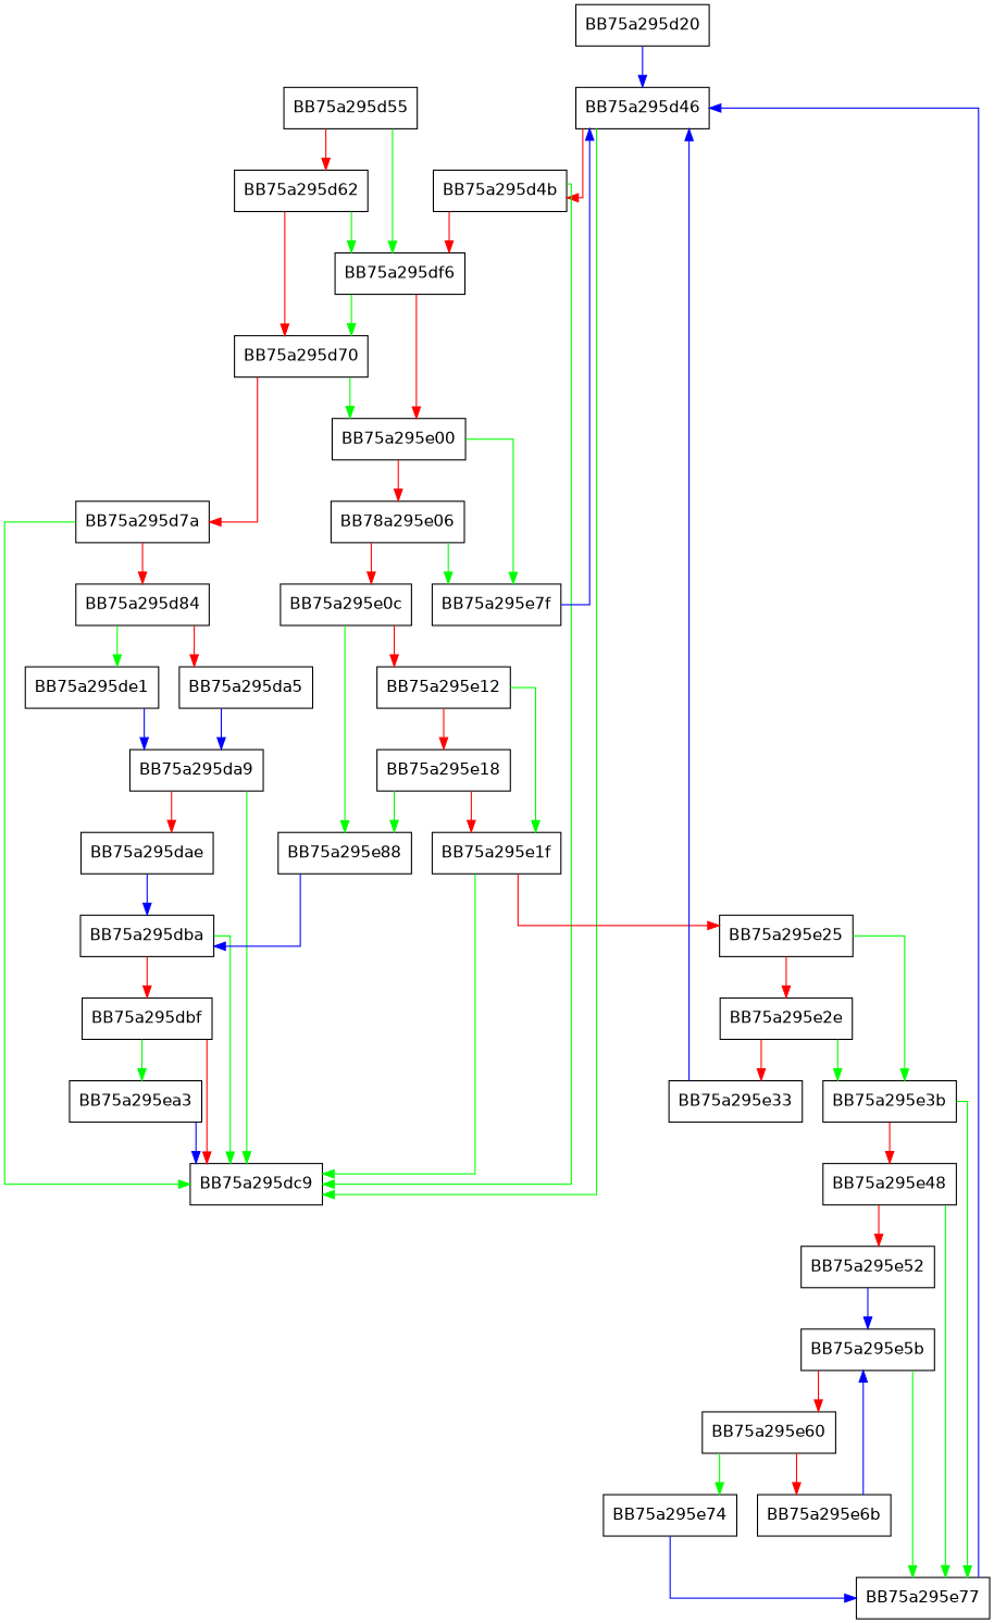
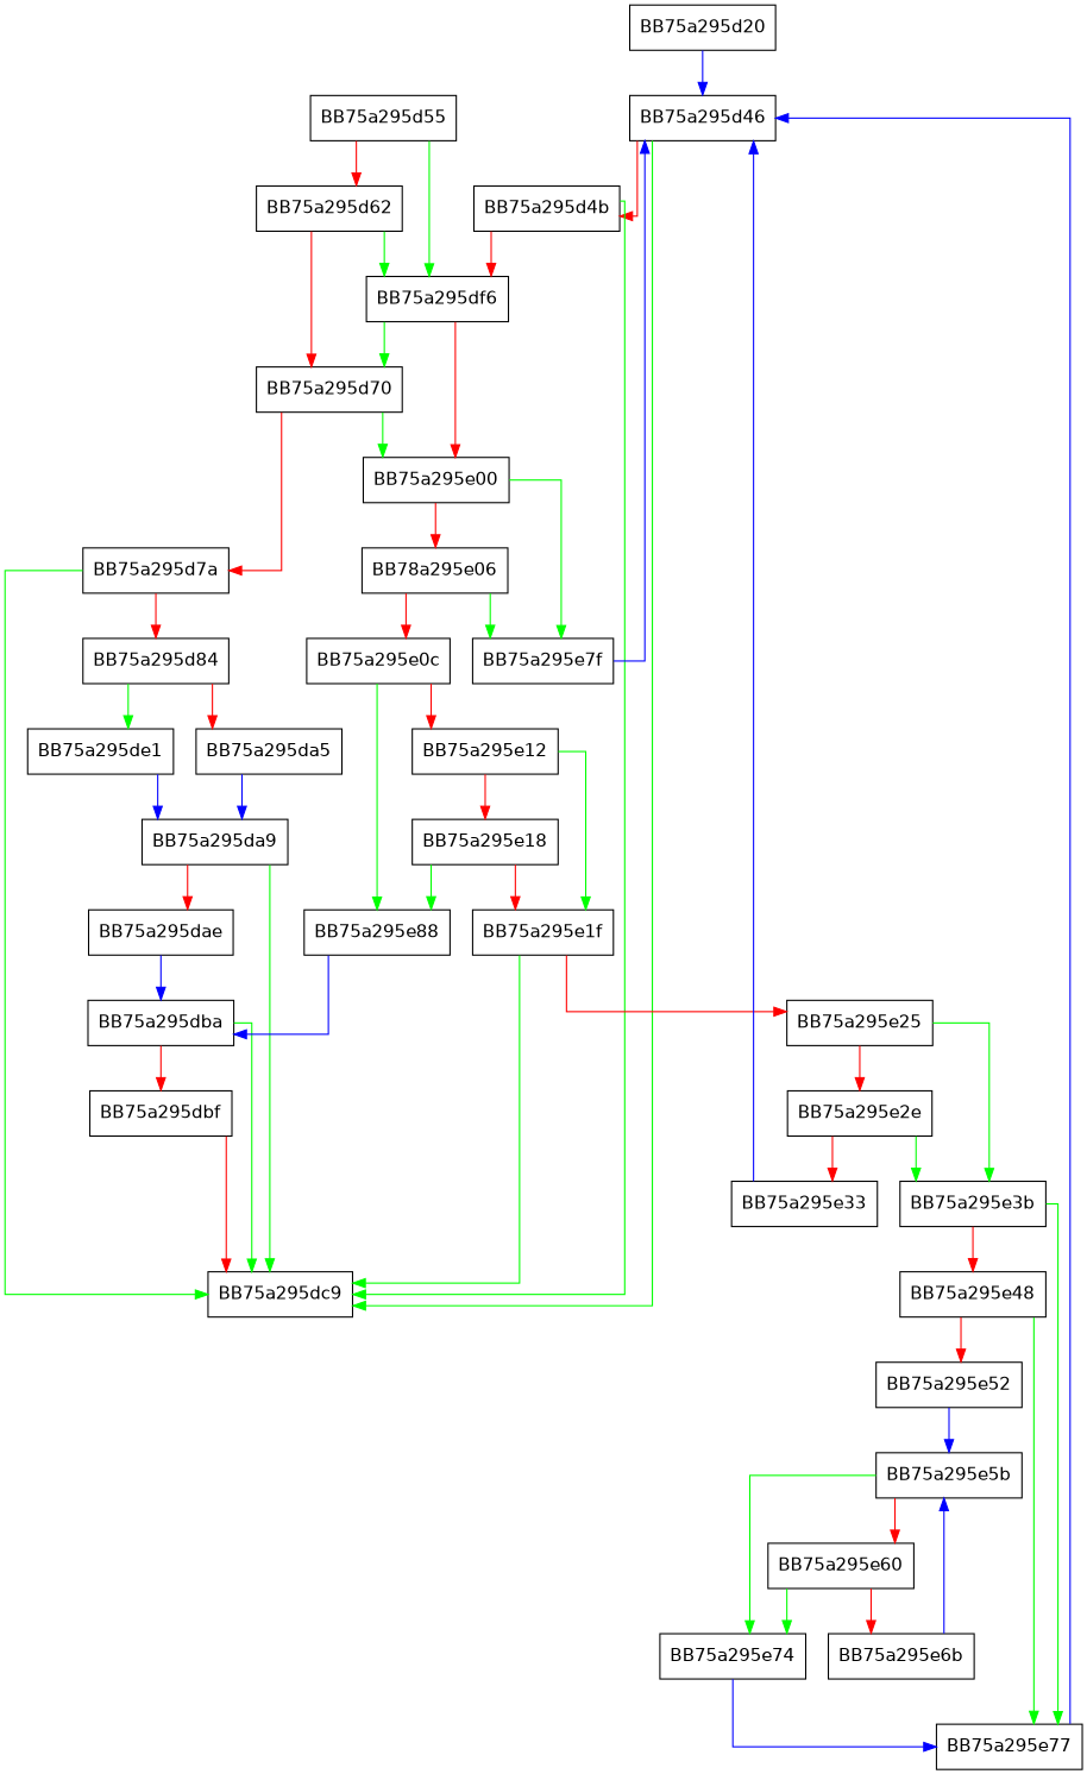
  digraph {
    fontname="DejaVu Sans"
    splines=ortho
    node [fontname="DejaVu Sans" shape=box]
    edge [color=green fontname="DejaVu Sans"]
    BB75a295d20
    BB75a295d46
    BB75a295dc9
    BB75a295d4b
    BB75a295df6
    BB75a295d55
    BB75a295d62
    BB75a295d70
    BB75a295e00
    BB75a295d7a
    BB75a295e7f
    n12 [label=BB78a295e06]
    BB75a295d84
    BB75a295e0c
    BB75a295de1
    BB75a295da5
    BB75a295da9
    BB75a295dae
    BB75a295dba
    BB75a295dbf
-   BB75a295ea3
    BB75a295e88
    BB75a295e12
    BB75a295e1f
    BB75a295e18
    BB75a295e25
    BB75a295e3b
    BB75a295e2e
    BB75a295e77
    BB75a295e48
    BB75a295e33
    BB75a295e52
    BB75a295e5b
    BB75a295e60
    BB75a295e74
    BB75a295e6b
    BB75a295d20 -> BB75a295d46 [color=blue]
    BB75a295d46 -> BB75a295dc9
    BB75a295d46 -> BB75a295d4b [color=red]
    BB75a295d4b -> BB75a295dc9
    BB75a295d4b -> BB75a295df6 [color=red]
    BB75a295df6 -> BB75a295d70
    BB75a295df6 -> BB75a295e00 [color=red]
    BB75a295d55 -> BB75a295df6
    BB75a295d55 -> BB75a295d62 [color=red]
    BB75a295d62 -> BB75a295df6
    BB75a295d62 -> BB75a295d70 [color=red]
    BB75a295d70 -> BB75a295e00
    BB75a295d70 -> BB75a295d7a [color=red]
    BB75a295e00 -> BB75a295e7f
    BB75a295e00 -> n12 [color=red]
    BB75a295d7a -> BB75a295dc9
    BB75a295d7a -> BB75a295d84 [color=red]
    BB75a295e7f -> BB75a295d46 [color=blue]
    n12 -> BB75a295e7f
    n12 -> BB75a295e0c [color=red]
    BB75a295d84 -> BB75a295de1
    BB75a295d84 -> BB75a295da5 [color=red]
    BB75a295e0c -> BB75a295e88
    BB75a295e0c -> BB75a295e12 [color=red]
    BB75a295de1 -> BB75a295da9 [color=blue]
    BB75a295da5 -> BB75a295da9 [color=blue]
    BB75a295da9 -> BB75a295dc9
    BB75a295da9 -> BB75a295dae [color=red]
    BB75a295dae -> BB75a295dba [color=blue]
    BB75a295dba -> BB75a295dc9
    BB75a295dba -> BB75a295dbf [color=red]
    BB75a295dbf -> BB75a295dc9 [color=red]
-   BB75a295dbf -> BB75a295ea3
-   BB75a295ea3 -> BB75a295dc9 [color=blue]
    BB75a295e88 -> BB75a295dba [color=blue]
    BB75a295e12 -> BB75a295e1f
    BB75a295e12 -> BB75a295e18 [color=red]
    BB75a295e1f -> BB75a295dc9
    BB75a295e1f -> BB75a295e25 [color=red]
    BB75a295e18 -> BB75a295e88
    BB75a295e18 -> BB75a295e1f [color=red]
    BB75a295e25 -> BB75a295e3b
    BB75a295e25 -> BB75a295e2e [color=red]
    BB75a295e3b -> BB75a295e77
    BB75a295e3b -> BB75a295e48 [color=red]
    BB75a295e2e -> BB75a295e3b
    BB75a295e2e -> BB75a295e33 [color=red]
    BB75a295e77 -> BB75a295d46 [color=blue]
    BB75a295e48 -> BB75a295e77
    BB75a295e48 -> BB75a295e52 [color=red]
    BB75a295e33 -> BB75a295d46 [color=blue]
    BB75a295e52 -> BB75a295e5b [color=blue]
-   BB75a295e5b -> BB75a295e77
+   BB75a295e5b -> BB75a295e74
    BB75a295e5b -> BB75a295e60 [color=red]
    BB75a295e60 -> BB75a295e74
    BB75a295e60 -> BB75a295e6b [color=red]
    BB75a295e74 -> BB75a295e77 [color=blue]
    BB75a295e6b -> BB75a295e5b [color=blue]
  }
